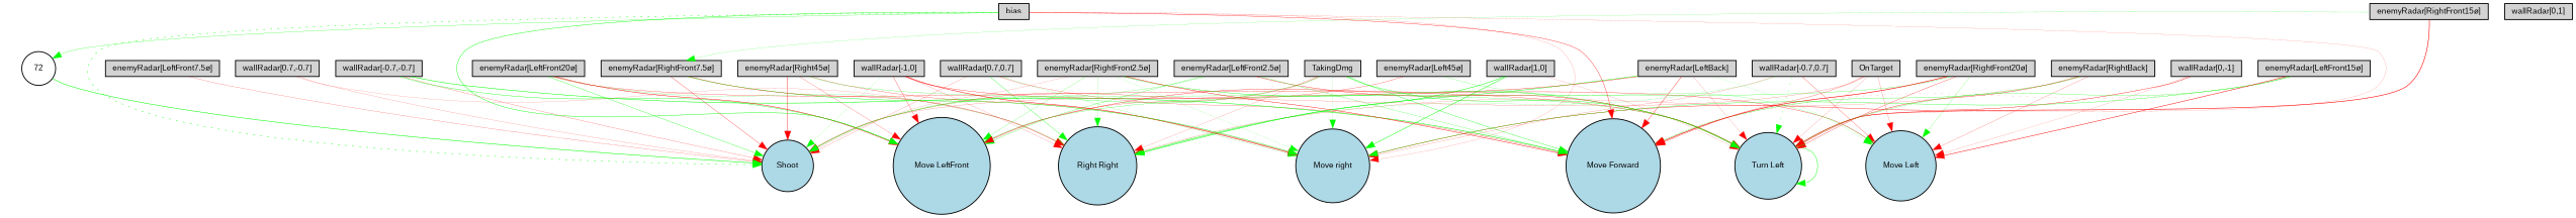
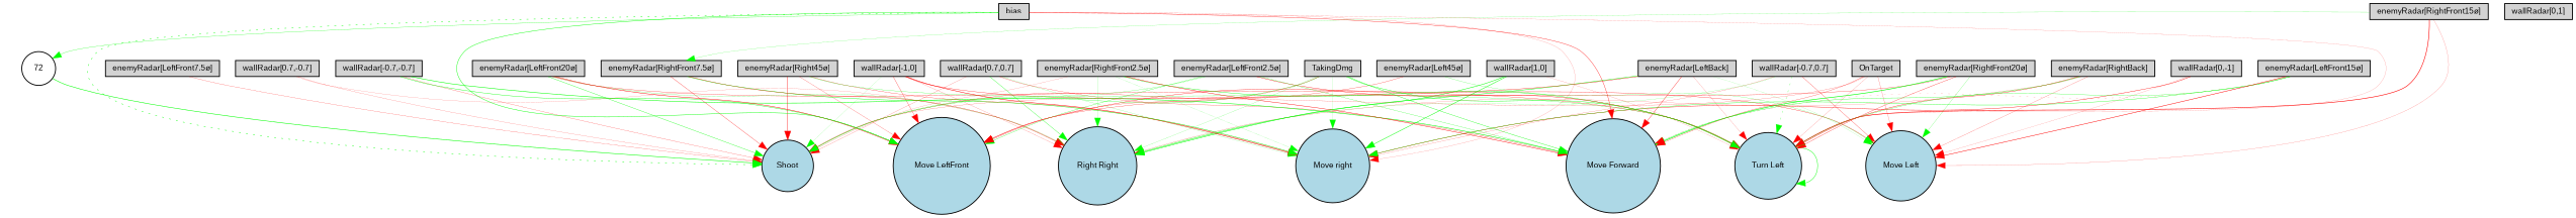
  digraph {
    fontname="Liberation Sans"
    node [fillcolor=lightgray fontname="Liberation Sans" fontsize=9 shape=box style=filled]
    edge [color=red fontname="Liberation Sans" style=solid]
    "wallRadar[1,0]" [height=0.2 width=0.2]
    "Move right" [fillcolor=lightblue height=0.2 shape=circle width=0.2]
    "Turn Left" [fillcolor=lightblue height=0.2 shape=circle width=0.2]
    n4 [fillcolor=lightblue height=0.2 label="Right Right" shape=circle width=0.2]
    "wallRadar[0,1]" [height=0.2 width=0.2]
    "wallRadar[-1,0]" [height=0.2 width=0.2]
    Shoot [fillcolor=lightblue height=0.2 shape=circle width=0.2]
    n8 [fillcolor=lightblue height=0.2 label="Move LeftFront" shape=circle width=0.2]
    "Move Left" [fillcolor=lightblue height=0.2 shape=circle width=0.2]
    "wallRadar[0,-1]" [height=0.2 width=0.2]
    "wallRadar[0.7,0.7]" [height=0.2 width=0.2]
    "Move Forward" [fillcolor=lightblue height=0.2 shape=circle width=0.2]
    "wallRadar[-0.7,0.7]" [height=0.2 width=0.2]
    "wallRadar[-0.7,-0.7]" [height=0.2 width=0.2]
    "wallRadar[0.7,-0.7]" [height=0.2 width=0.2]
    "enemyRadar[RightBack]" [height=0.2 width=0.2]
    "enemyRadar[LeftBack]" [height=0.2 width=0.2]
    "enemyRadar[Right45ø]" [height=0.2 width=0.2]
    "enemyRadar[Left45ø]" [height=0.2 width=0.2]
    "enemyRadar[RightFront20ø]" [height=0.2 width=0.2]
    "enemyRadar[LeftFront20ø]" [height=0.2 width=0.2]
    "enemyRadar[RightFront15ø]" [height=0.2 width=0.2]
    "enemyRadar[RightFront7.5ø]" [height=0.2 width=0.2]
    "enemyRadar[LeftFront15ø]" [height=0.2 width=0.2]
    "enemyRadar[LeftFront7.5ø]" [height=0.2 width=0.2]
    "enemyRadar[RightFront2.5ø]" [height=0.2 width=0.2]
    "enemyRadar[LeftFront2.5ø]" [height=0.2 width=0.2]
    OnTarget [height=0.2 width=0.2]
    TakingDmg [height=0.2 width=0.2]
    bias [height=0.2 width=0.2]
    72 [fillcolor=white height=0.2 shape=circle width=0.2]
    "wallRadar[1,0]" -> "Move right" [color=green penwidth=0.506731938439082]
    "wallRadar[1,0]" -> "Turn Left" [penwidth=0.12400968467915591]
    "wallRadar[1,0]" -> n4 [color=green penwidth=0.5289622511358828]
    "Turn Left" -> "Turn Left" [color=green penwidth=0.47021801890225934]
    "wallRadar[-1,0]" -> "Move right" [penwidth=0.5385093332444371]
    "wallRadar[-1,0]" -> n4 [penwidth=0.1563972071567758]
    "wallRadar[-1,0]" -> Shoot [color=green penwidth=0.10065426141880295]
    "wallRadar[-1,0]" -> n8 [penwidth=0.2806235370427522]
    "wallRadar[-1,0]" -> "Move Left" [penwidth=0.31987809554363605]
    "wallRadar[0,-1]" -> "Move right" [penwidth=0.41689780726437276]
    "wallRadar[0,-1]" -> "Move Left" [penwidth=0.12519685287132898]
    "wallRadar[0.7,0.7]" -> "Move right" [color=green penwidth=0.15249750550077137]
    "wallRadar[0.7,0.7]" -> n4 [color=green penwidth=0.3176958099597667]
    "wallRadar[0.7,0.7]" -> Shoot [penwidth=0.16823977518728633]
    "wallRadar[0.7,0.7]" -> "Move Forward" [penwidth=0.23783538940565338]
    "wallRadar[-0.7,0.7]" -> "Move right" [penwidth=0.1656472428361116]
    "wallRadar[-0.7,0.7]" -> "Turn Left" [color=green penwidth=0.2703714299907039 style=dotted]
    "wallRadar[-0.7,0.7]" -> n4 [color=green penwidth=0.14137027584895387]
    "wallRadar[-0.7,0.7]" -> "Move Left" [penwidth=0.26665434345375694]
    "wallRadar[-0.7,-0.7]" -> Shoot [penwidth=0.21069015748279235]
    "wallRadar[-0.7,-0.7]" -> n8 [color=green penwidth=0.4022422914604119]
    "wallRadar[-0.7,-0.7]" -> "Move Forward" [color=green penwidth=0.5613129169310136]
    "wallRadar[0.7,-0.7]" -> n4 [penwidth=0.13019318310837608]
    "wallRadar[0.7,-0.7]" -> Shoot [penwidth=0.15311234627870712]
    "enemyRadar[RightBack]" -> "Turn Left" [penwidth=0.37880485865916946]
    "enemyRadar[RightBack]" -> n4 [penwidth=0.15345867804837454]
    "enemyRadar[RightBack]" -> "Move Left" [penwidth=0.19659728392033438]
    "enemyRadar[RightBack]" -> "Move Forward" [color=green penwidth=0.32094117076296913]
    "enemyRadar[LeftBack]" -> "Turn Left" [penwidth=0.13601539690387265]
    "enemyRadar[LeftBack]" -> n4 [color=green penwidth=0.5012942845185417]
    "enemyRadar[LeftBack]" -> n8 [penwidth=0.36074950522343563]
    "enemyRadar[LeftBack]" -> "Move Left" [color=green penwidth=0.10115633292988851]
    "enemyRadar[LeftBack]" -> "Move Forward" [penwidth=0.3534695267107051]
    "enemyRadar[Right45ø]" -> "Move right" [penwidth=0.266524630807377]
    "enemyRadar[Right45ø]" -> "Turn Left" [color=green penwidth=0.23788562682192205]
    "enemyRadar[Right45ø]" -> Shoot [penwidth=0.4067234119358507]
    "enemyRadar[Right45ø]" -> n8 [penwidth=0.2138650611015095]
    "enemyRadar[Left45ø]" -> Shoot [penwidth=0.26728622838732247]
    "enemyRadar[Left45ø]" -> "Move Left" [color=green penwidth=0.2002482743972277]
    "enemyRadar[RightFront20ø]" -> "Turn Left" [penwidth=0.30118613239579617]
-   "enemyRadar[RightFront20ø]" -> n8 [color=green penwidth=0.2801461807756964]
+   "enemyRadar[RightFront20ø]" -> n8 [penwidth=0.2801461807756964]
    "enemyRadar[RightFront20ø]" -> "Move Left" [color=green penwidth=0.19366411629495608]
-   "enemyRadar[RightFront20ø]" -> "Move Forward" [penwidth=0.6731220227943557]
+   "enemyRadar[RightFront20ø]" -> "Move Forward" [color=green penwidth=0.6731220227943557]
    "enemyRadar[LeftFront20ø]" -> "Turn Left" [penwidth=0.28076787190913544]
    "enemyRadar[LeftFront20ø]" -> n4 [color=green penwidth=0.19284879090051615]
    "enemyRadar[LeftFront20ø]" -> Shoot [color=green penwidth=0.34609506561623515]
    "enemyRadar[LeftFront20ø]" -> n8 [penwidth=0.4862661052958268]
    "enemyRadar[RightFront15ø]" -> "Turn Left" [penwidth=0.6318305077547836]
+   "enemyRadar[RightFront15ø]" -> "Move Left" [penwidth=0.1559659883709672]
    "enemyRadar[RightFront15ø]" -> "enemyRadar[RightFront7.5ø]" [color=green penwidth=0.17293408131704818]
    "enemyRadar[RightFront7.5ø]" -> "Move right" [color=green penwidth=0.43743516723240294]
    "enemyRadar[RightFront7.5ø]" -> n4 [penwidth=0.31851155109323326]
    "enemyRadar[RightFront7.5ø]" -> Shoot [penwidth=0.29593925625353545]
    "enemyRadar[LeftFront15ø]" -> "Move right" [color=green penwidth=0.35982680159737546]
    "enemyRadar[LeftFront15ø]" -> "Turn Left" [color=green penwidth=0.2815271030018366]
    "enemyRadar[LeftFront15ø]" -> "Move Left" [penwidth=0.5190621873018546]
    "enemyRadar[LeftFront15ø]" -> "Move Forward" [penwidth=0.1337582004976775 style=dotted]
    "enemyRadar[LeftFront7.5ø]" -> Shoot [penwidth=0.19924772402405516]
    "enemyRadar[RightFront2.5ø]" -> "Move right" [color=green penwidth=0.1006716347833097]
    "enemyRadar[RightFront2.5ø]" -> "Turn Left" [color=green penwidth=0.41148613162439507]
    "enemyRadar[RightFront2.5ø]" -> n4 [color=green penwidth=0.1427424431663422]
    "enemyRadar[RightFront2.5ø]" -> Shoot [penwidth=0.13032883953368207]
-   "enemyRadar[RightFront2.5ø]" -> n8 [color=green penwidth=0.2062050936315435]
    "enemyRadar[RightFront2.5ø]" -> "Move Forward" [penwidth=0.4523279476598968]
    "enemyRadar[LeftFront2.5ø]" -> "Turn Left" [penwidth=0.37810611371061853]
    "enemyRadar[LeftFront2.5ø]" -> Shoot [color=green penwidth=0.20456373605909428]
    "enemyRadar[LeftFront2.5ø]" -> n8 [color=green penwidth=0.2745190960428394]
    "enemyRadar[LeftFront2.5ø]" -> "Move Forward" [color=green penwidth=0.2501108782519703]
    OnTarget -> "Turn Left" [penwidth=0.1391639445622665]
    OnTarget -> Shoot [penwidth=0.18125625617774332]
    OnTarget -> "Move Left" [penwidth=0.19113659381478165]
    OnTarget -> "Move Forward" [penwidth=0.2541361907635966]
    TakingDmg -> "Move right" [color=green penwidth=0.10214302107136115]
    TakingDmg -> "Turn Left" [color=green penwidth=0.4106690955544122]
-   TakingDmg -> n4 [penwidth=0.15246706447751585]
+   TakingDmg -> n4 [color=green penwidth=0.15246706447751585]
    TakingDmg -> Shoot [color=green penwidth=0.3027400652530575]
    TakingDmg -> n8 [penwidth=0.23214898971280287]
    TakingDmg -> "Move Forward" [color=green penwidth=0.37729991351577896]
    bias -> "Move right" [penwidth=0.13465658927072038]
    bias -> "Turn Left" [penwidth=0.12829770315702868]
    bias -> Shoot [color=green penwidth=0.48457276847049147 style=dotted]
    bias -> n8 [color=green penwidth=0.46760906320001616]
    bias -> "Move Forward" [penwidth=0.3717314323924297]
    bias -> 72 [color=green penwidth=0.2845456446508231]
    72 -> Shoot [color=green penwidth=0.5775996284548668]
  }
